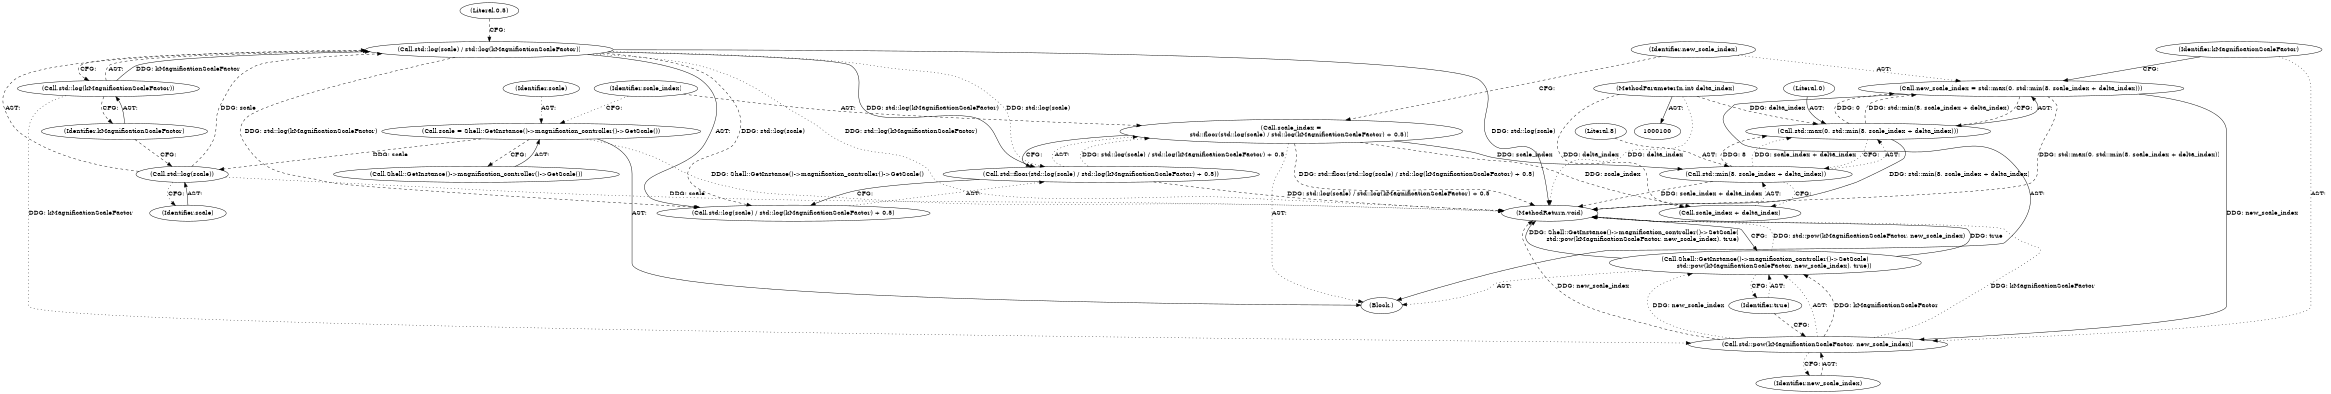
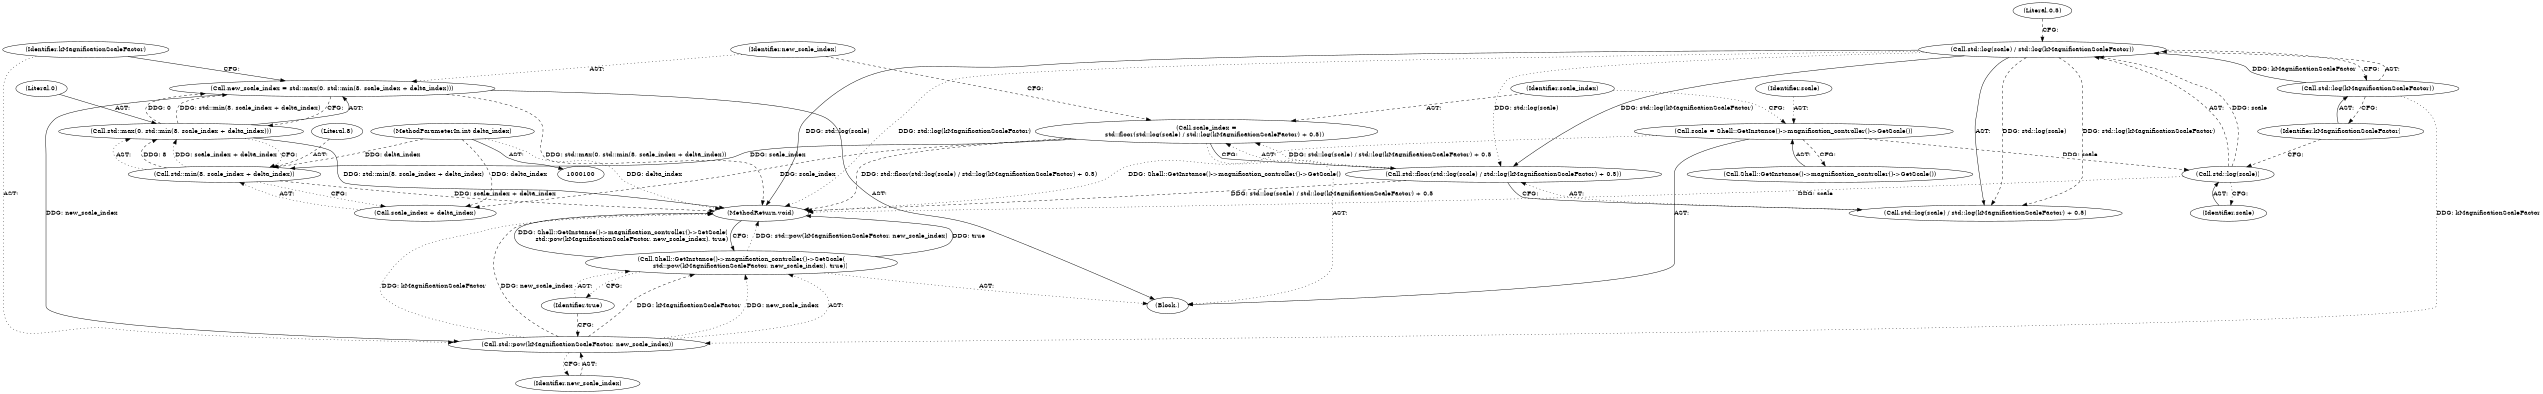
  digraph {
    edge [style=dashed]
    n1 [label="(Call,new_scale_index = std::max(0, std::min(8, scale_index + delta_index)))"]
    n2 [label="(Call,std::max(0, std::min(8, scale_index + delta_index)))"]
    n3 [label="(Call,std::pow(kMagnificationScaleFactor, new_scale_index))"]
    n4 [label="(Block,)"]
    n5 [label="(MethodReturn,void)"]
    n6 [label="(Call,std::min(8, scale_index + delta_index))"]
    n7 [label="(Call,Shell::GetInstance()->magnification_controller()->SetScale(\n         std::pow(kMagnificationScaleFactor, new_scale_index), true))"]
    n8 [label="(Identifier,new_scale_index)"]
    n9 [label="(Call,scale_index + delta_index)"]
    n10 [label="(Call,scale_index =\n        std::floor(std::log(scale) / std::log(kMagnificationScaleFactor) + 0.5))"]
    n11 [label="(Call,std::floor(std::log(scale) / std::log(kMagnificationScaleFactor) + 0.5))"]
    n12 [label="(Call,std::log(scale) / std::log(kMagnificationScaleFactor) + 0.5)"]
    n13 [label="(Call,std::log(scale) / std::log(kMagnificationScaleFactor))"]
    n14 [label="(Call,std::log(kMagnificationScaleFactor))"]
    n15 [label="(Identifier,kMagnificationScaleFactor)"]
    n16 [label="(Call,std::log(scale))"]
    n17 [label="(Identifier,scale)"]
    n18 [label="(Call,scale = Shell::GetInstance()->magnification_controller()->GetScale())"]
    n19 [label="(Call,Shell::GetInstance()->magnification_controller()->GetScale())"]
    n20 [label="(MethodParameterIn,int delta_index)"]
    1000100
    n22 [label="(Identifier,true)"]
    n23 [label="(Identifier,kMagnificationScaleFactor)"]
    n24 [label="(Literal,0.5)"]
    n25 [label="(Identifier,scale_index)"]
    n26 [label="(Literal,0)"]
    n27 [label="(Identifier,new_scale_index)"]
    n28 [label="(Identifier,scale)"]
    n29 [label="(Literal,8)"]
    n1 -> n2 [label="CFG: "]
    n1 -> n3 [label="DDG: new_scale_index" style=solid]
    n1 -> n4 [label="AST: " style=solid]
    n1 -> n5 [label="DDG: std::max(0, std::min(8, scale_index + delta_index))"]
    n2 -> n1 [label="AST: " style=solid]
    n2 -> n1 [label="DDG: 0"]
    n2 -> n1 [label="DDG: std::min(8, scale_index + delta_index)"]
    n2 -> n5 [label="DDG: std::min(8, scale_index + delta_index)" style=solid]
    n2 -> n6 [label="CFG: " style=dotted]
    n3 -> n5 [label="DDG: kMagnificationScaleFactor" style=dotted]
    n3 -> n5 [label="DDG: new_scale_index"]
    n3 -> n7 [label="AST: " style=dotted]
    n3 -> n7 [label="DDG: kMagnificationScaleFactor"]
    n3 -> n7 [label="DDG: new_scale_index" style=dotted]
    n3 -> n8 [label="CFG: " style=dotted]
    n5 -> n7 [label="CFG: " style=solid]
    n6 -> n2 [label="AST: " style=dotted]
    n6 -> n2 [label="DDG: 8"]
    n6 -> n2 [label="DDG: scale_index + delta_index" style=dotted]
    n6 -> n5 [label="DDG: scale_index + delta_index"]
    n6 -> n9 [label="CFG: " style=dotted]
    n7 -> n4 [label="AST: " style=dotted]
    n7 -> n5 [label="DDG: std::pow(kMagnificationScaleFactor, new_scale_index)" style=dotted]
    n7 -> n5 [label="DDG: true" style=solid]
    n7 -> n5 [label="DDG: Shell::GetInstance()->magnification_controller()->SetScale(\n         std::pow(kMagnificationScaleFactor, new_scale_index), true)" style=solid]
    n7 -> n22 [label="CFG: " style=dotted]
    n8 -> n3 [label="AST: "]
    n9 -> n6 [label="AST: " style=dotted]
    n10 -> n4 [label="AST: " style=dotted]
    n10 -> n5 [label="DDG: std::floor(std::log(scale) / std::log(kMagnificationScaleFactor) + 0.5)"]
    n10 -> n6 [label="DDG: scale_index" style=solid]
    n10 -> n9 [label="DDG: scale_index"]
    n10 -> n11 [label="CFG: " style=solid]
    n11 -> n5 [label="DDG: std::log(scale) / std::log(kMagnificationScaleFactor) + 0.5"]
    n11 -> n10 [label="AST: " style=dotted]
    n11 -> n10 [label="DDG: std::log(scale) / std::log(kMagnificationScaleFactor) + 0.5" style=dotted]
    n11 -> n12 [label="CFG: " style=solid]
    n12 -> n11 [label="AST: " style=dotted]
    n13 -> n5 [label="DDG: std::log(kMagnificationScaleFactor)" style=dotted]
    n13 -> n5 [label="DDG: std::log(scale)" style=solid]
    n13 -> n11 [label="DDG: std::log(scale)" style=dotted]
    n13 -> n11 [label="DDG: std::log(kMagnificationScaleFactor)" style=solid]
    n13 -> n12 [label="AST: " style=solid]
    n13 -> n12 [label="DDG: std::log(scale)"]
    n13 -> n12 [label="DDG: std::log(kMagnificationScaleFactor)"]
    n13 -> n14 [label="CFG: "]
    n14 -> n3 [label="DDG: kMagnificationScaleFactor" style=dotted]
    n14 -> n13 [label="AST: "]
    n14 -> n13 [label="DDG: kMagnificationScaleFactor" style=solid]
    n14 -> n15 [label="CFG: "]
    n15 -> n14 [label="AST: " style=solid]
    n15 -> n16 [label="CFG: "]
    n16 -> n5 [label="DDG: scale" style=dotted]
    n16 -> n13 [label="AST: "]
    n16 -> n13 [label="DDG: scale"]
    n16 -> n17 [label="CFG: " style=dotted]
    n17 -> n16 [label="AST: " style=solid]
    n18 -> n4 [label="AST: " style=solid]
    n18 -> n5 [label="DDG: Shell::GetInstance()->magnification_controller()->GetScale()" style=dotted]
    n18 -> n16 [label="DDG: scale"]
    n18 -> n19 [label="CFG: "]
    n19 -> n18 [label="AST: " style=solid]
    n20 -> n5 [label="DDG: delta_index" style=dotted]
-   n20 -> n2 [label="DDG: delta_index"]
+   n20 -> n6 [label="DDG: delta_index"]
    n20 -> n9 [label="DDG: delta_index"]
    n20 -> 1000100 [label="AST: " style=solid]
    n22 -> n3 [label="CFG: "]
    n22 -> n7 [label="AST: " style=dotted]
    n23 -> n1 [label="CFG: " style=solid]
    n23 -> n3 [label="AST: " style=dotted]
    n24 -> n13 [label="CFG: "]
    n25 -> n10 [label="AST: "]
    n25 -> n18 [label="CFG: " style=dotted]
    n26 -> n2 [label="AST: " style=solid]
    n27 -> n1 [label="AST: " style=dotted]
    n27 -> n10 [label="CFG: "]
    n28 -> n18 [label="AST: " style=dotted]
    n29 -> n6 [label="AST: "]
  }
